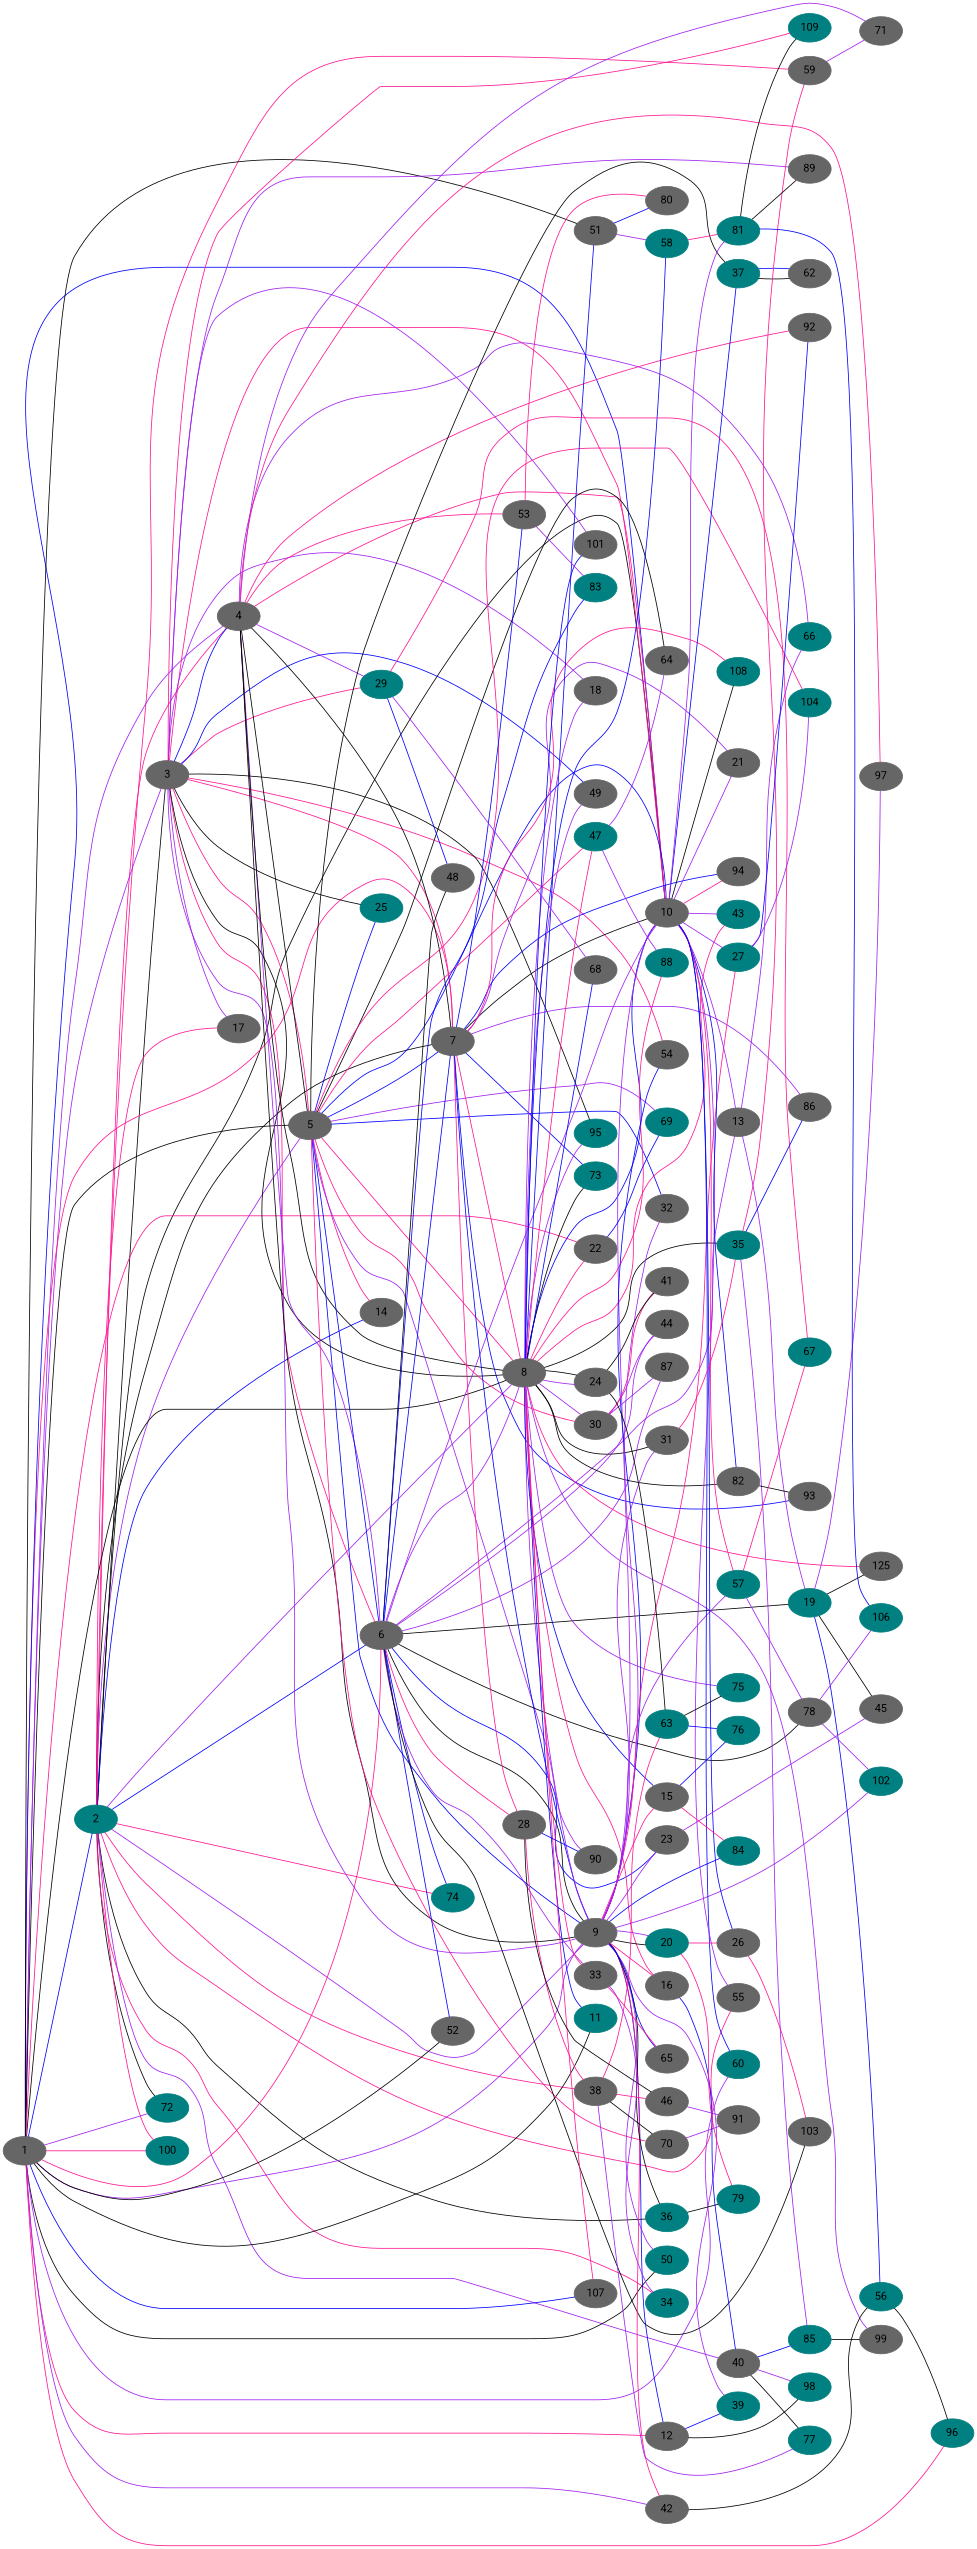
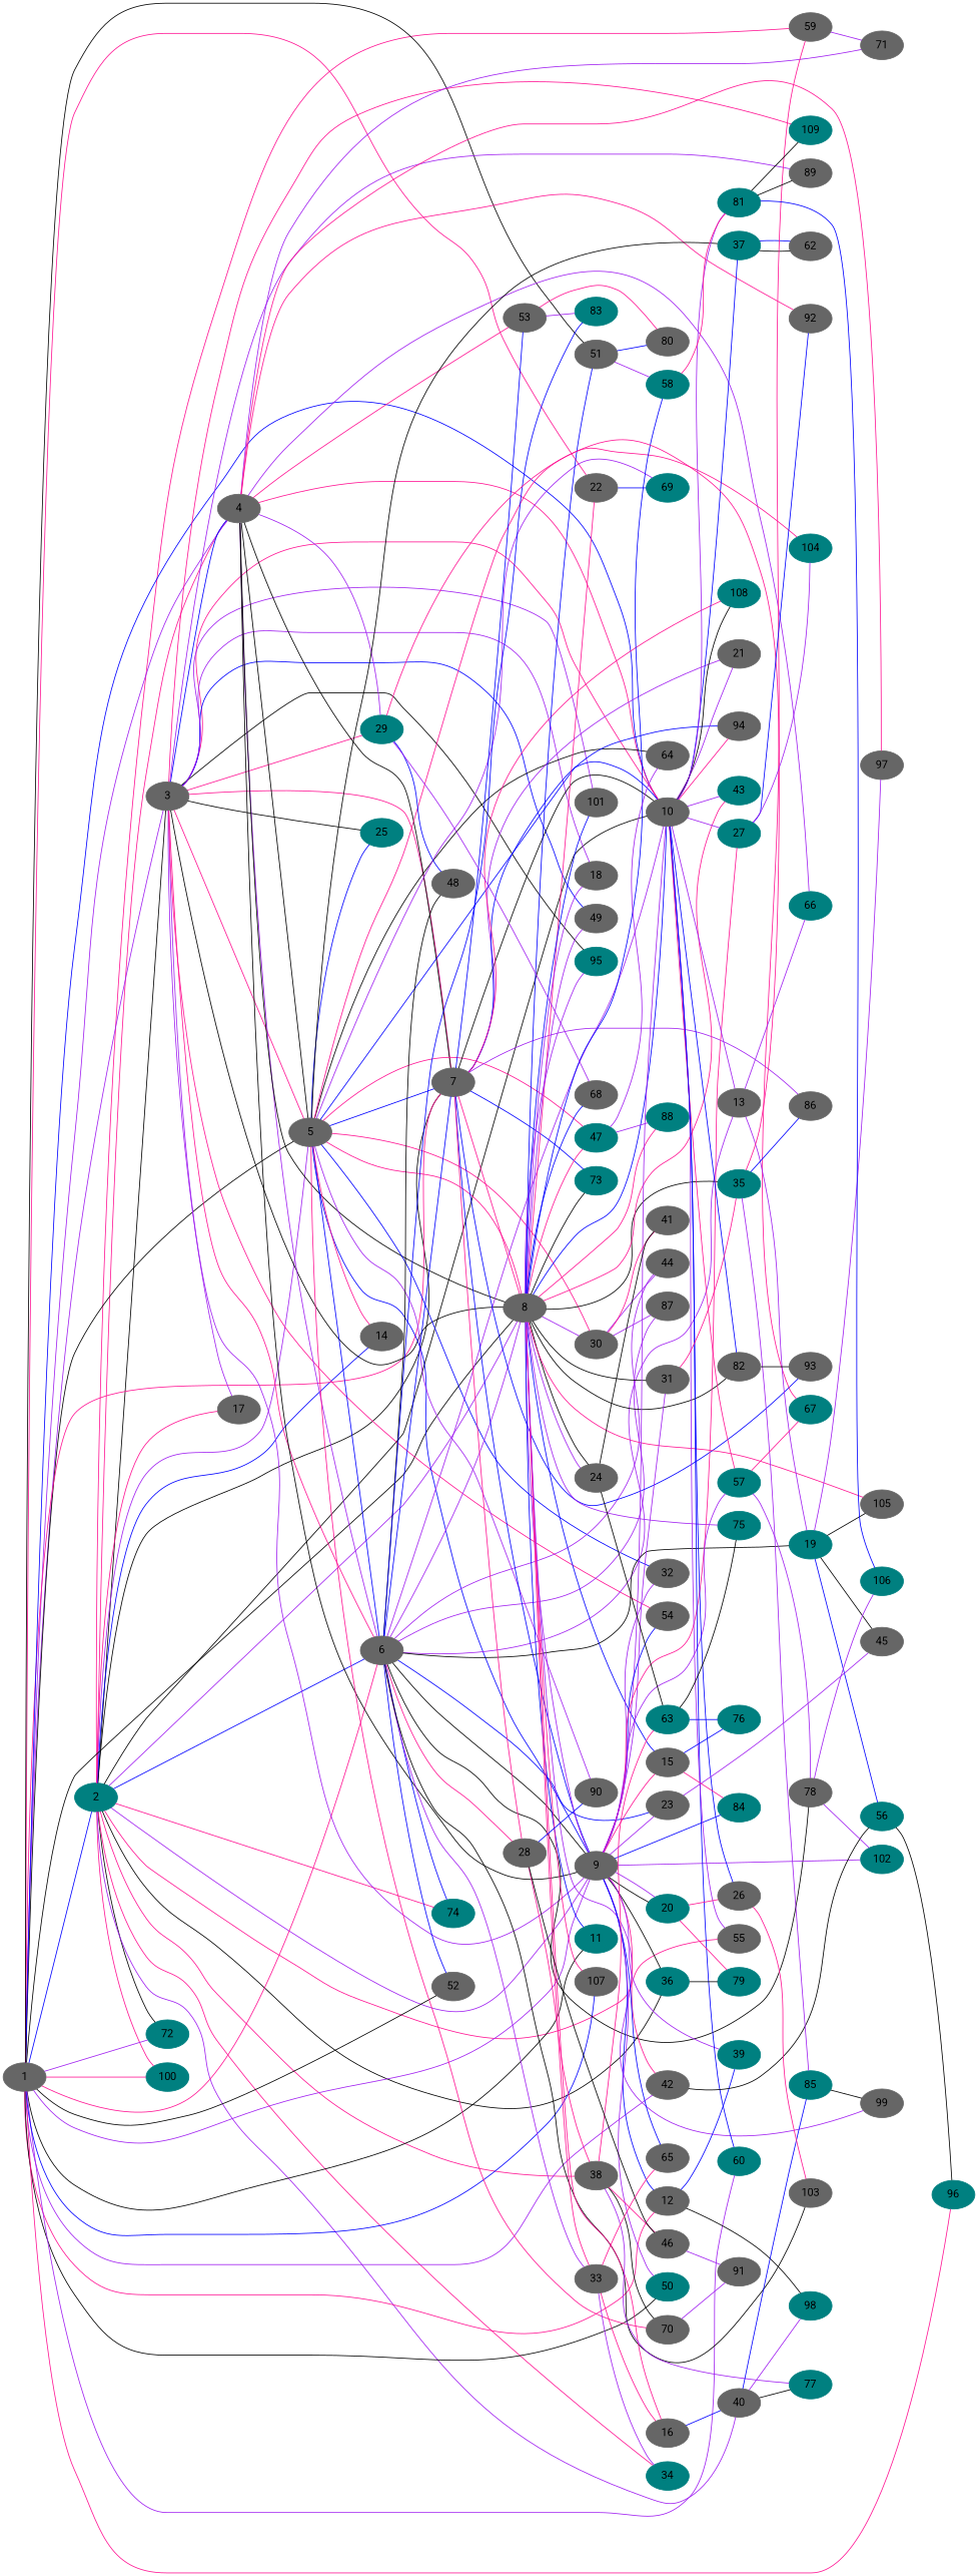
  graph {
    fontname=Roboto
    rankdir=LR
    node [color=gray40 fontname=Roboto style=filled]
    edge [color=purple fontname=Roboto]
    2 [color=teal]
    1
    3
    4
    5
    6
    7
    8
    9
    10
    11 [color=teal]
    12
    22
    42
    50 [color=teal]
    51
    52
    60 [color=teal]
    72 [color=teal]
    96 [color=teal]
    100 [color=teal]
    107
    14
    17
    34 [color=teal]
    36 [color=teal]
    38
    40
    55
    59
    74 [color=teal]
    18
    25 [color=teal]
    29 [color=teal]
    49
    54
    89
    95 [color=teal]
    101
    109 [color=teal]
    53
    66 [color=teal]
    71
    92
    97
    30
    32
    37 [color=teal]
    47 [color=teal]
    64
    69 [color=teal]
    70
    90
    104 [color=teal]
    13
    19 [color=teal]
    23
    28
    33
    44
    48
    78
    83 [color=teal]
    87
    103
    21
    73 [color=teal]
    86
    93
    94
    108 [color=teal]
    15
    16
    24
    31
    35 [color=teal]
    43 [color=teal]
    58 [color=teal]
    68
    75 [color=teal]
    82
    88 [color=teal]
    99
-   105 [label=125]
+   105
    20 [color=teal]
    27 [color=teal]
    39 [color=teal]
    57 [color=teal]
    65
    84 [color=teal]
    102 [color=teal]
    26
    81 [color=teal]
    98 [color=teal]
    56 [color=teal]
    80
    79 [color=teal]
    63 [color=teal]
    46
    77 [color=teal]
    85 [color=teal]
    67 [color=teal]
    41
    62
    91
    45
    106 [color=teal]
    76 [color=teal]
    2 -- 3 [color=black]
    2 -- 4 [color=deeppink]
    2 -- 5
    2 -- 6 [color=blue]
    2 -- 7 [color=black]
    2 -- 8
    2 -- 9
    2 -- 10 [color=black]
    2 -- 72 [color=black]
    2 -- 100 [color=deeppink]
    2 -- 14 [color=blue]
    2 -- 17 [color=deeppink]
    2 -- 34 [color=deeppink]
    2 -- 36 [color=black]
    2 -- 38 [color=deeppink]
    2 -- 40
    2 -- 55 [color=deeppink]
    2 -- 59 [color=deeppink]
    2 -- 74 [color=deeppink]
    1 -- 2 [color=blue]
    1 -- 3
    1 -- 4
    1 -- 5 [color=black]
    1 -- 6 [color=deeppink]
    1 -- 7 [color=deeppink]
    1 -- 8 [color=black]
    1 -- 9
    1 -- 10 [color=blue]
    1 -- 11 [color=black]
    1 -- 12 [color=deeppink]
    1 -- 22 [color=deeppink]
    1 -- 42
    1 -- 50 [color=black]
    1 -- 51 [color=black]
    1 -- 52 [color=black]
    1 -- 60
    1 -- 72
    1 -- 96 [color=deeppink]
    1 -- 100 [color=deeppink]
    1 -- 107 [color=blue]
    3 -- 4 [color=blue]
    3 -- 5 [color=deeppink]
    3 -- 6 [color=deeppink]
    3 -- 7 [color=deeppink]
    3 -- 8 [color=black]
    3 -- 9
    3 -- 10 [color=deeppink]
    3 -- 17
    3 -- 18
    3 -- 25 [color=black]
    3 -- 29 [color=deeppink]
    3 -- 49 [color=blue]
    3 -- 54 [color=deeppink]
    3 -- 89
    3 -- 95 [color=black]
    3 -- 101
    3 -- 109 [color=deeppink]
    4 -- 5 [color=black]
    4 -- 6
    4 -- 7 [color=black]
    4 -- 8 [color=black]
    4 -- 9 [color=black]
    4 -- 10 [color=deeppink]
    4 -- 29
    4 -- 53 [color=deeppink]
    4 -- 66
    4 -- 71
    4 -- 92 [color=deeppink]
    4 -- 97 [color=deeppink]
    5 -- 6 [color=blue]
    5 -- 7 [color=blue]
    5 -- 8 [color=deeppink]
    5 -- 9 [color=blue]
    5 -- 10 [color=blue]
    5 -- 14 [color=deeppink]
    5 -- 25 [color=blue]
    5 -- 30 [color=deeppink]
    5 -- 32 [color=blue]
    5 -- 37 [color=black]
    5 -- 47 [color=deeppink]
    5 -- 64 [color=black]
    5 -- 69
    5 -- 70 [color=deeppink]
    5 -- 90
    5 -- 104 [color=deeppink]
    6 -- 7 [color=blue]
    6 -- 8
    6 -- 9 [color=black]
    6 -- 10
    6 -- 52 [color=blue]
    6 -- 74 [color=blue]
    6 -- 13
    6 -- 19 [color=black]
    6 -- 23 [color=blue]
    6 -- 28 [color=deeppink]
    6 -- 33
    6 -- 44
    6 -- 48 [color=black]
    6 -- 78 [color=black]
    6 -- 83 [color=blue]
    6 -- 87
    6 -- 103 [color=black]
    7 -- 8 [color=deeppink]
    7 -- 9 [color=blue]
    7 -- 10 [color=black]
    7 -- 53 [color=blue]
    7 -- 28 [color=deeppink]
    7 -- 21
    7 -- 73 [color=blue]
    7 -- 86
    7 -- 93 [color=blue]
    7 -- 94 [color=blue]
    7 -- 108 [color=deeppink]
    8 -- 9
    8 -- 10 [color=blue]
    8 -- 11 [color=blue]
    8 -- 22 [color=deeppink]
    8 -- 51 [color=blue]
    8 -- 107 [color=deeppink]
    8 -- 18
    8 -- 49
    8 -- 95
    8 -- 101 [color=blue]
    8 -- 30
    8 -- 47 [color=deeppink]
    8 -- 33 [color=deeppink]
    8 -- 73 [color=black]
    8 -- 15 [color=blue]
    8 -- 16 [color=deeppink]
    8 -- 24
    8 -- 24 [color=black]
    8 -- 31 [color=black]
    8 -- 35 [color=black]
    8 -- 43 [color=deeppink]
    8 -- 58 [color=blue]
    8 -- 68 [color=blue]
    8 -- 75
    8 -- 82 [color=black]
    8 -- 88 [color=deeppink]
    8 -- 99
    8 -- 105 [color=deeppink]
    9 -- 10
    9 -- 12 [color=blue]
    9 -- 42 [color=deeppink]
    9 -- 50
    9 -- 36 [color=black]
    9 -- 54 [color=blue]
    9 -- 32
    9 -- 23
    9 -- 15 [color=deeppink]
-   9 -- 16 [color=deeppink]
+   33 -- 16 [color=deeppink]
    9 -- 31
    9 -- 20 [color=black]
    9 -- 20
    9 -- 27 [color=deeppink]
    9 -- 39
    9 -- 57
    9 -- 65 [color=blue]
    9 -- 84 [color=blue]
    9 -- 102
    10 -- 60 [color=blue]
    10 -- 55
    10 -- 37 [color=blue]
    10 -- 13
    10 -- 21
    10 -- 94 [color=deeppink]
    10 -- 108 [color=black]
    10 -- 43
    10 -- 82 [color=blue]
    10 -- 27
    10 -- 57 [color=deeppink]
    10 -- 26 [color=blue]
    10 -- 81
    12 -- 39 [color=blue]
    12 -- 98 [color=black]
    22 -- 69 [color=blue]
    42 -- 56 [color=black]
    51 -- 58
    51 -- 80 [color=blue]
    36 -- 79 [color=black]
    38 -- 70 [color=black]
    38 -- 63 [color=deeppink]
    38 -- 46 [color=deeppink]
    38 -- 77
    40 -- 98
    40 -- 77 [color=black]
    40 -- 85 [color=blue]
    59 -- 71
    29 -- 48 [color=blue]
    29 -- 68
    29 -- 67 [color=deeppink]
    53 -- 83
    53 -- 80 [color=deeppink]
    30 -- 44
    30 -- 87
    30 -- 41 [color=deeppink]
    37 -- 62 [color=black]
    37 -- 62 [color=blue]
    47 -- 64
    47 -- 88
    70 -- 91
    13 -- 66
    13 -- 19
    19 -- 97
    19 -- 105 [color=black]
    19 -- 56 [color=blue]
    19 -- 45 [color=black]
    23 -- 45
    28 -- 38 [color=deeppink]
    28 -- 90 [color=blue]
    28 -- 46 [color=black]
    33 -- 34
    33 -- 65 [color=deeppink]
    78 -- 102
    78 -- 106
    15 -- 84 [color=deeppink]
    15 -- 76 [color=blue]
    16 -- 40 [color=blue]
    24 -- 63 [color=black]
    24 -- 41 [color=black]
    31 -- 35 [color=deeppink]
    35 -- 59 [color=deeppink]
    35 -- 86 [color=blue]
    35 -- 85
    58 -- 81 [color=deeppink]
    82 -- 93 [color=black]
    20 -- 26 [color=deeppink]
    20 -- 79 [color=deeppink]
    27 -- 92 [color=blue]
    27 -- 104
    57 -- 78
    57 -- 67 [color=deeppink]
    26 -- 103 [color=deeppink]
    81 -- 89 [color=black]
    81 -- 109 [color=black]
    81 -- 106 [color=blue]
    56 -- 96 [color=black]
    63 -- 75 [color=black]
    63 -- 76 [color=blue]
    46 -- 91
    85 -- 99 [color=black]
  }
